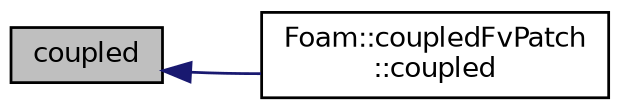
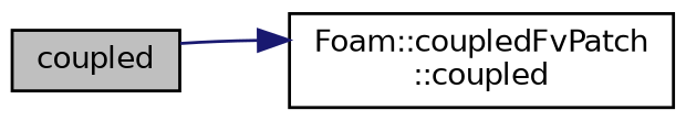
  digraph {
    rankdir=LR
    node [color=black fontname=Helvetica fontsize=10 shape=record]
    n1 [fillcolor=grey75 fontcolor=black height=0.2 label=coupled style=filled width=0.4]
    n2 [height=0.2 label="Foam::coupledFvPatch\l::coupled" width=0.4]
-   n1 -> n2 [color=midnightblue dir=back fontname=Helvetica fontsize=10 labelfontname=Helvetica labelfontsize=10 style=solid]
+   n2 -> n1 [color=midnightblue dir=back fontname=Helvetica fontsize=10 labelfontname=Helvetica labelfontsize=10 style=solid]
  }
